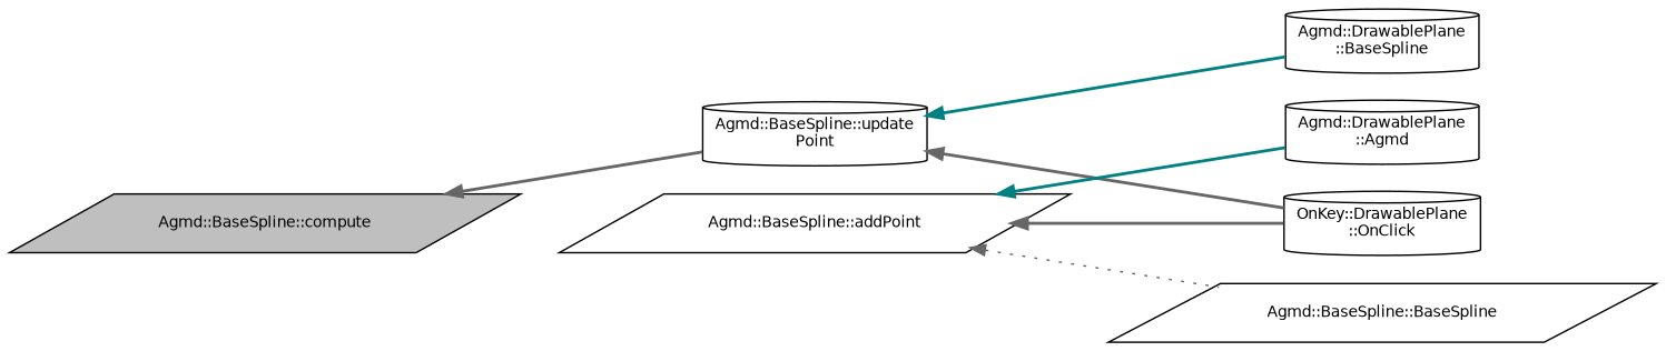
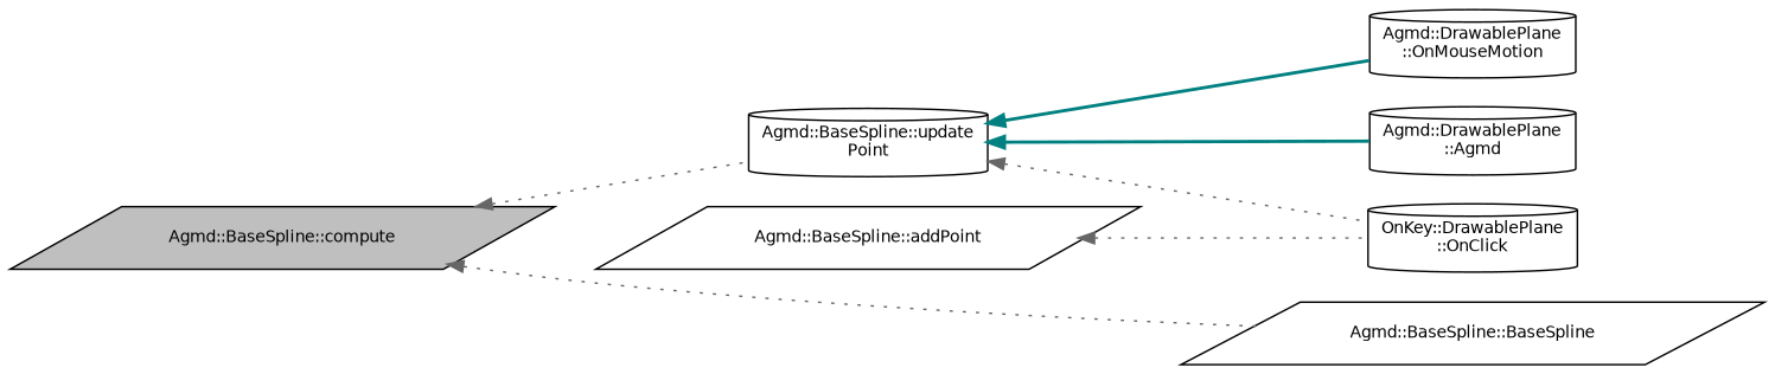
  digraph {
    rankdir=LR
    node [color=black fillcolor=white fontname=Helvetica fontsize=10 shape=cylinder style=filled]
    edge [color=gray40 dir=back fontname=Helvetica fontsize=10 labelfontname=Helvetica labelfontsize=10 style=bold]
    n1 [fillcolor=grey75 fontcolor=black height=0.2 label="Agmd::BaseSpline::compute" shape=parallelogram width=0.4]
    n2 [height=0.2 label="Agmd::BaseSpline::BaseSpline" shape=parallelogram width=0.4]
    n3 [height=0.2 label="Agmd::BaseSpline::update\lPoint" width=0.4]
    n4 [height=0.2 label="OnKey::DrawablePlane\l::OnClick" width=0.4]
    n5 [height=0.2 label="Agmd::DrawablePlane\l::Agmd" width=0.4]
-   n6 [height=0.2 label="Agmd::DrawablePlane\l::BaseSpline" width=0.4]
+   n6 [height=0.2 label="Agmd::DrawablePlane\l::OnMouseMotion" width=0.4]
    n7 [height=0.2 label="Agmd::BaseSpline::addPoint" shape=parallelogram width=0.4]
-   n7 -> n2 [style=dotted]
-   n1 -> n3
-   n3 -> n4
-   n7 -> n5 [color=teal]
+   n1 -> n2 [style=dotted]
+   n1 -> n3 [style=dotted]
+   n3 -> n4 [style=dotted]
+   n3 -> n5 [color=teal]
    n3 -> n6 [color=teal]
-   n7 -> n4
+   n7 -> n4 [style=dotted]
  }
